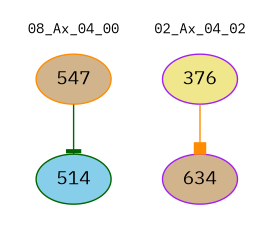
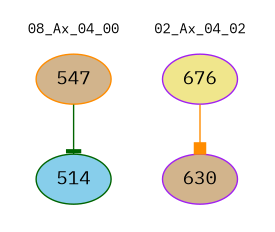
  digraph {
    fontname="IBM Plex Mono"
    node [color=purple fillcolor=tan fontname="IBM Plex Mono" style=filled]
    edge [fontname="IBM Plex Mono"]
    n1 [color=darkorange label=547]
    n2 [color=darkgreen fillcolor=skyblue label=514]
-   n3 [fillcolor=khaki label=376]
-   n4 [label=634]
+   n3 [fillcolor=khaki label=676]
+   n4 [label=630]
    subgraph cluster_1 {
      color=white
      fontsize=10
      label="08_Ax_04_00"
      n1
      n2
    }
    subgraph cluster_2 {
      color=white
      fontsize=10
      label="02_Ax_04_02"
      n3
      n4
    }
    n1 -> n2 [arrowhead=tee color=darkgreen]
    n3 -> n4 [arrowhead=box color=darkorange]
  }
